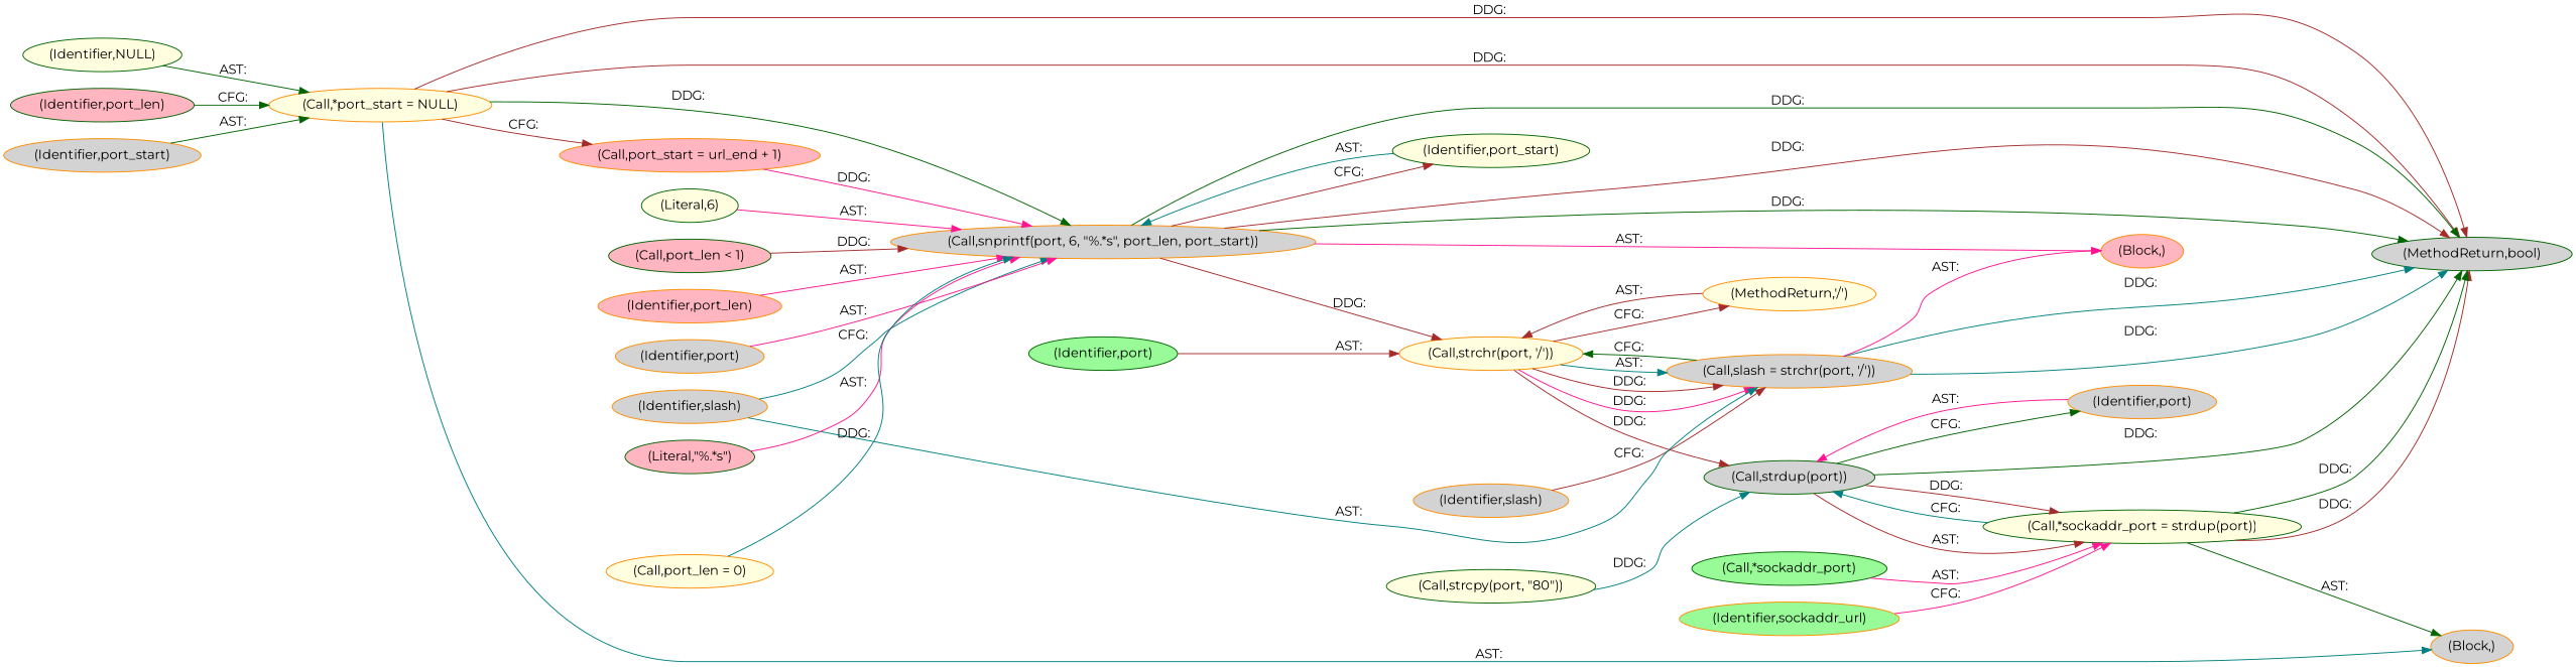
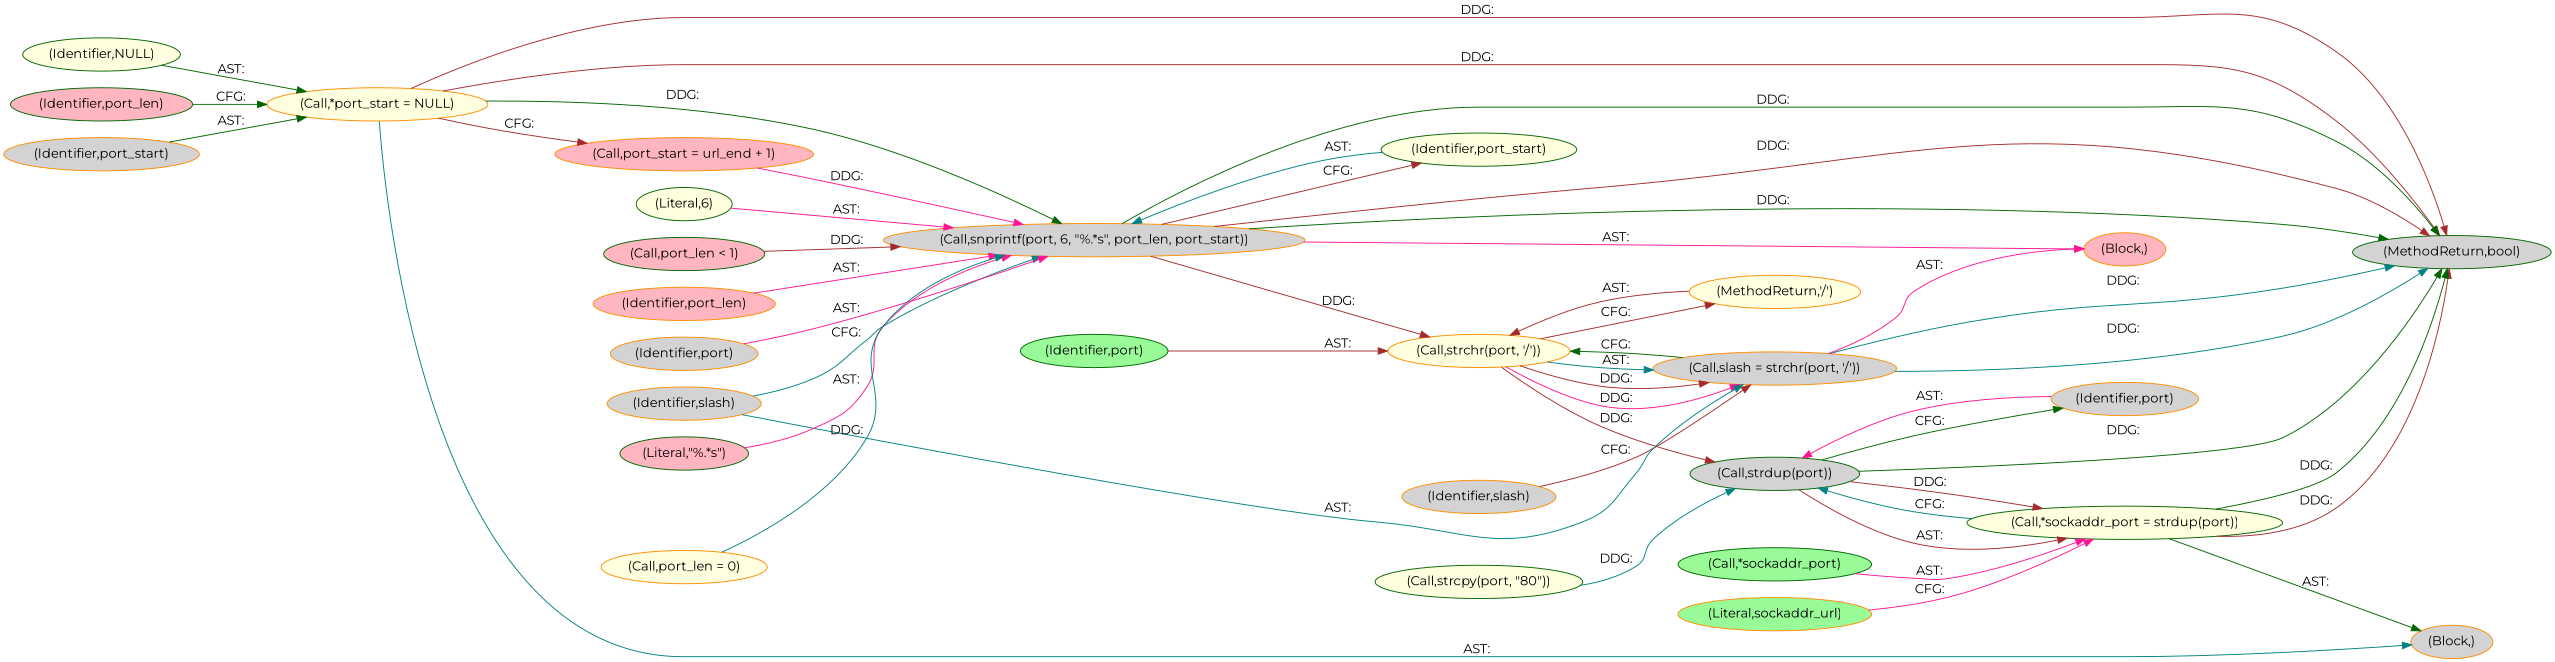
  digraph {
    fontname=Montserrat
    rankdir=LR
    node [color=darkorange fillcolor=lightgrey fontname=Montserrat style=filled]
    edge [color=brown fontname=Montserrat]
    n1 [fillcolor=lightyellow label="(Call,*port_start = NULL)"]
    n2 [label="(Call,snprintf(port, 6, \"%.*s\", port_len, port_start))"]
    n3 [label="(Block,)"]
    n4 [color=darkgreen label="(MethodReturn,bool)"]
    n5 [fillcolor=lightpink label="(Call,port_start = url_end + 1)"]
    n6 [fillcolor=lightyellow label="(Call,strchr(port, '/'))"]
    n7 [fillcolor=lightpink label="(Block,)"]
    n8 [color=darkgreen fillcolor=lightyellow label="(Identifier,port_start)"]
    n9 [color=darkgreen fillcolor=lightyellow label="(Identifier,NULL)"]
    n10 [label="(Call,slash = strchr(port, '/'))"]
    n11 [color=darkgreen label="(Call,strdup(port))"]
    n12 [fillcolor=lightyellow label="(MethodReturn,'/')"]
    n13 [color=darkgreen fillcolor=lightyellow label="(Call,*sockaddr_port = strdup(port))"]
    n14 [label="(Identifier,port)"]
    n15 [color=darkgreen fillcolor=lightpink label="(Identifier,port_len)"]
    n16 [label="(Identifier,slash)"]
    n17 [color=darkgreen fillcolor=palegreen label="(Identifier,port)"]
    n18 [color=darkgreen fillcolor=palegreen label="(Call,*sockaddr_port)"]
    n19 [color=darkgreen fillcolor=lightyellow label="(Literal,6)"]
-   n20 [fillcolor=palegreen label="(Identifier,sockaddr_url)"]
+   n20 [fillcolor=palegreen label="(Literal,sockaddr_url)"]
    n21 [label="(Identifier,slash)"]
    n22 [color=darkgreen fillcolor=lightpink label="(Call,port_len < 1)"]
    n23 [label="(Identifier,port_start)"]
    n24 [fillcolor=lightpink label="(Identifier,port_len)"]
    n25 [color=darkgreen fillcolor=lightyellow label="(Call,strcpy(port, \"80\"))"]
    n26 [label="(Identifier,port)"]
    n27 [color=darkgreen fillcolor=lightpink label="(Literal,\"%.*s\")"]
    n28 [fillcolor=lightyellow label="(Call,port_len = 0)"]
    n1 -> n2 [color=darkgreen label="DDG: "]
    n1 -> n3 [color=teal label="AST: "]
    n1 -> n4 [label="DDG: "]
    n1 -> n4 [label="DDG: "]
    n1 -> n5 [label="CFG: "]
    n2 -> n4 [color=darkgreen label="DDG: "]
    n2 -> n4 [label="DDG: "]
    n2 -> n4 [color=darkgreen label="DDG: "]
    n2 -> n6 [label="DDG: "]
    n2 -> n7 [color=deeppink label="AST: "]
    n2 -> n8 [label="CFG: "]
    n5 -> n2 [color=deeppink label="DDG: "]
    n6 -> n10 [color=teal label="AST: "]
    n6 -> n10 [label="DDG: "]
    n6 -> n10 [color=deeppink label="DDG: "]
    n6 -> n11 [label="DDG: "]
    n6 -> n12 [label="CFG: "]
    n8 -> n2 [color=teal label="AST: "]
    n9 -> n1 [color=darkgreen label="AST: "]
    n10 -> n4 [color=teal label="DDG: "]
    n10 -> n4 [color=teal label="DDG: "]
    n10 -> n6 [color=darkgreen label="CFG: "]
    n10 -> n7 [color=deeppink label="AST: "]
    n11 -> n4 [color=darkgreen label="DDG: "]
    n11 -> n13 [label="AST: "]
    n11 -> n13 [label="DDG: "]
    n11 -> n14 [color=darkgreen label="CFG: "]
    n12 -> n6 [label="AST: "]
    n13 -> n3 [color=darkgreen label="AST: "]
    n13 -> n4 [label="DDG: "]
    n13 -> n4 [color=darkgreen label="DDG: "]
    n13 -> n11 [color=teal label="CFG: "]
    n14 -> n11 [color=deeppink label="AST: "]
    n15 -> n1 [color=darkgreen label="CFG: "]
    n16 -> n10 [label="CFG: "]
    n17 -> n6 [label="AST: "]
    n18 -> n13 [color=deeppink label="AST: "]
    n19 -> n2 [color=deeppink label="AST: "]
    n20 -> n13 [color=deeppink label="CFG: "]
    n21 -> n2 [color=teal label="CFG: "]
    n21 -> n10 [color=teal label="AST: "]
    n22 -> n2 [label="DDG: "]
    n23 -> n1 [color=darkgreen label="AST: "]
    n24 -> n2 [color=deeppink label="AST: "]
    n25 -> n11 [color=teal label="DDG: "]
    n26 -> n2 [color=deeppink label="AST: "]
    n27 -> n2 [color=deeppink label="AST: "]
    n28 -> n2 [color=teal label="DDG: "]
  }
